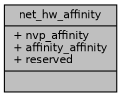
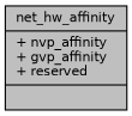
  digraph {
-   n1 [color=black fillcolor=grey75 fontcolor=black fontname=Helvetica fontsize=10 height=0.2 label="{net_hw_affinity\n|+ nvp_affinity\l+ affinity_affinity\l+ reserved\l|}" shape=record style=filled width=0.4]
+   n1 [color=black fillcolor=grey75 fontcolor=black fontname=Helvetica fontsize=10 height=0.2 label="{net_hw_affinity\n|+ nvp_affinity\l+ gvp_affinity\l+ reserved\l|}" shape=record style=filled width=0.4]
  }
